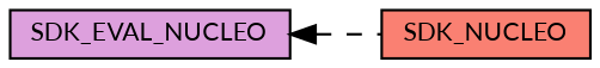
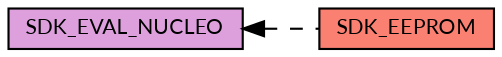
  digraph {
    rankdir=LR
    fontname=Lato
    node [color=black fontname=Lato fontsize=10 shape=box style=filled]
-   n1 [fillcolor=salmon fontcolor=black height=0.2 label=SDK_NUCLEO width=0.4]
+   n1 [fillcolor=salmon fontcolor=black height=0.2 label=SDK_EEPROM width=0.4]
    n2 [fillcolor=plum height=0.2 label=SDK_EVAL_NUCLEO width=0.4]
    n2 -> n1 [dir=back fontname=Lato fontsize=10 labelfontname=Helvetica labelfontsize=10 shape=plaintext style=dashed]
  }
